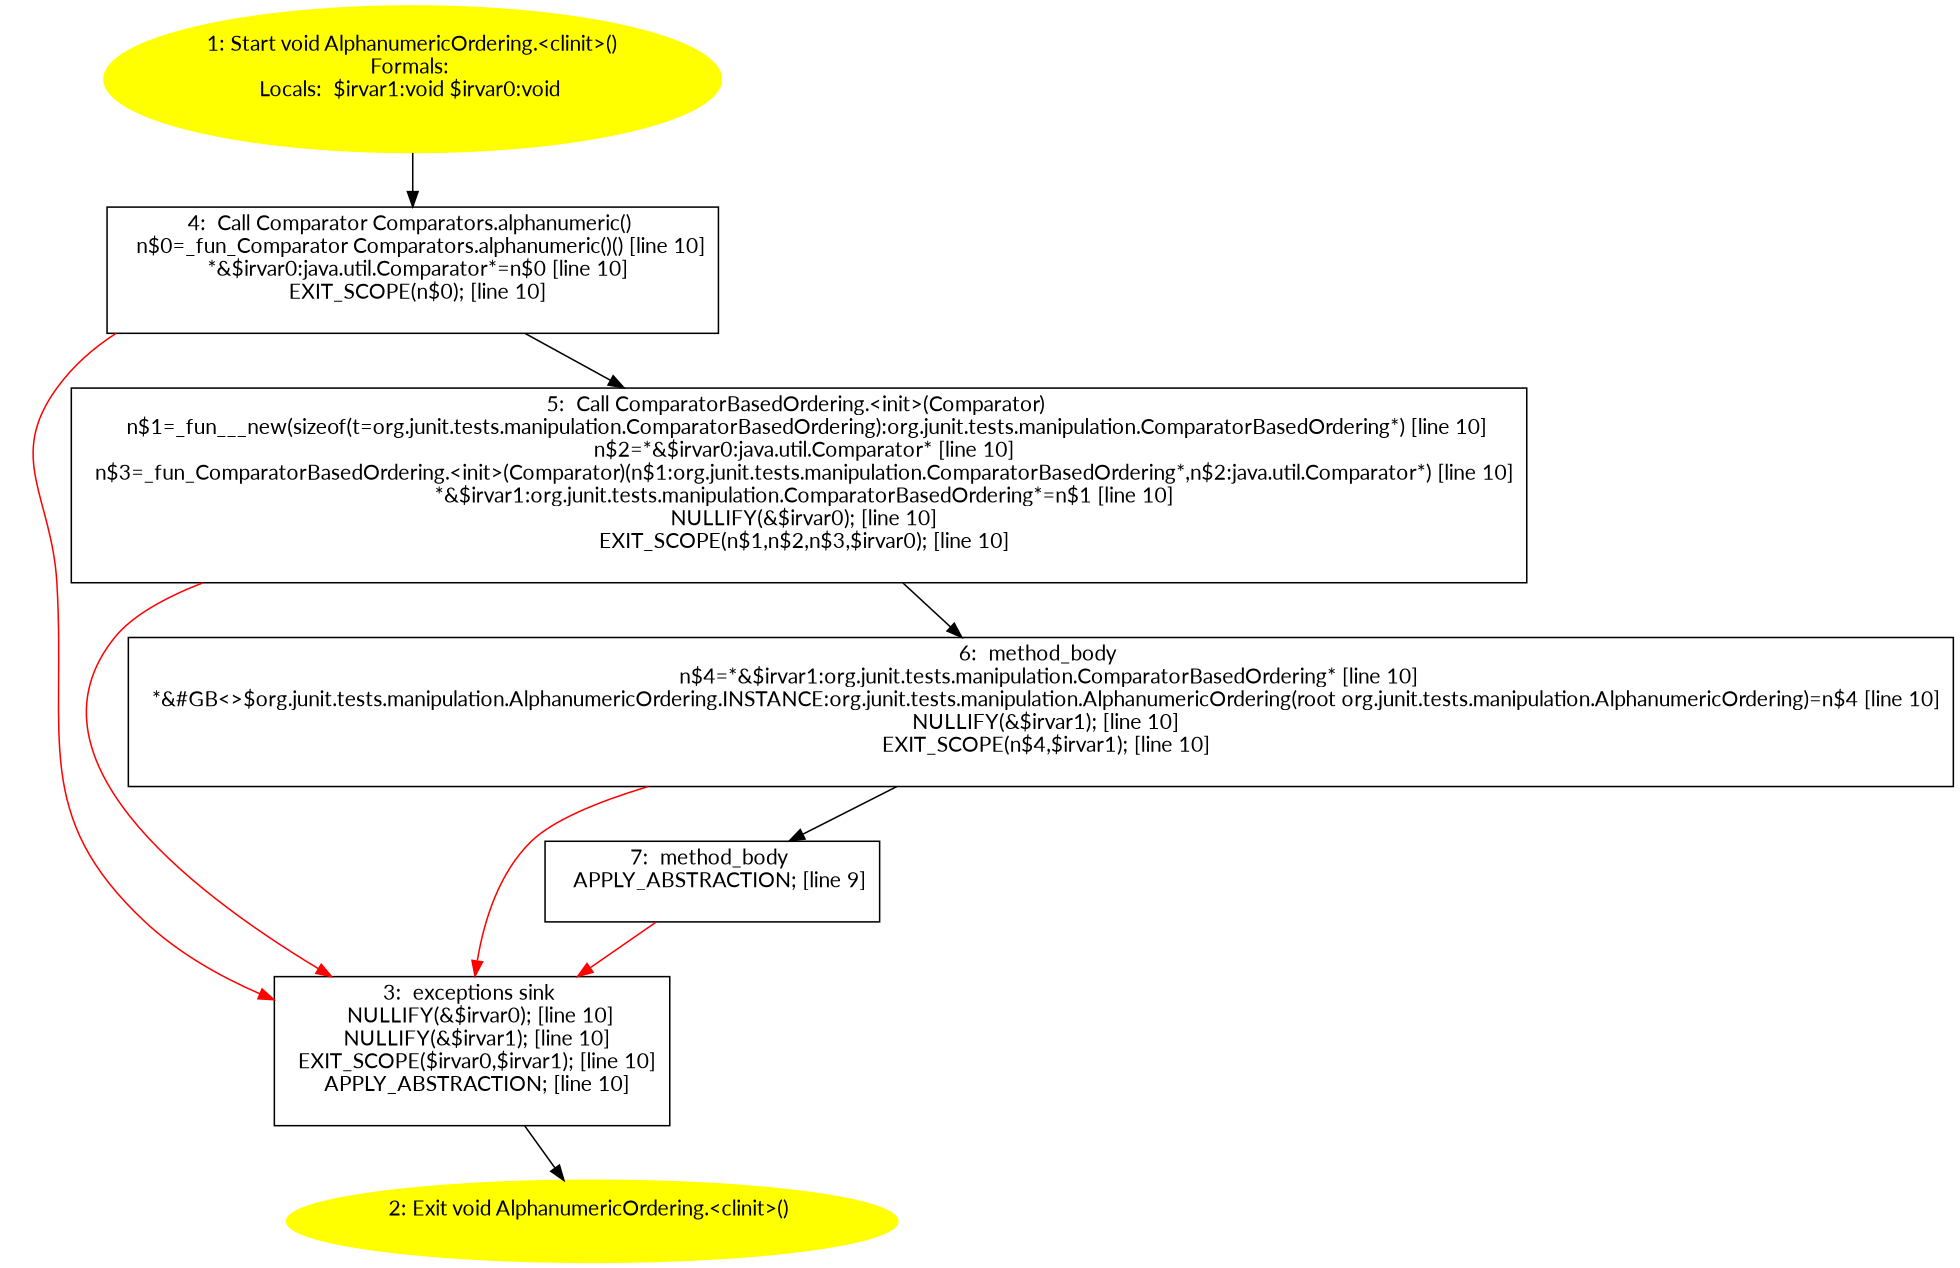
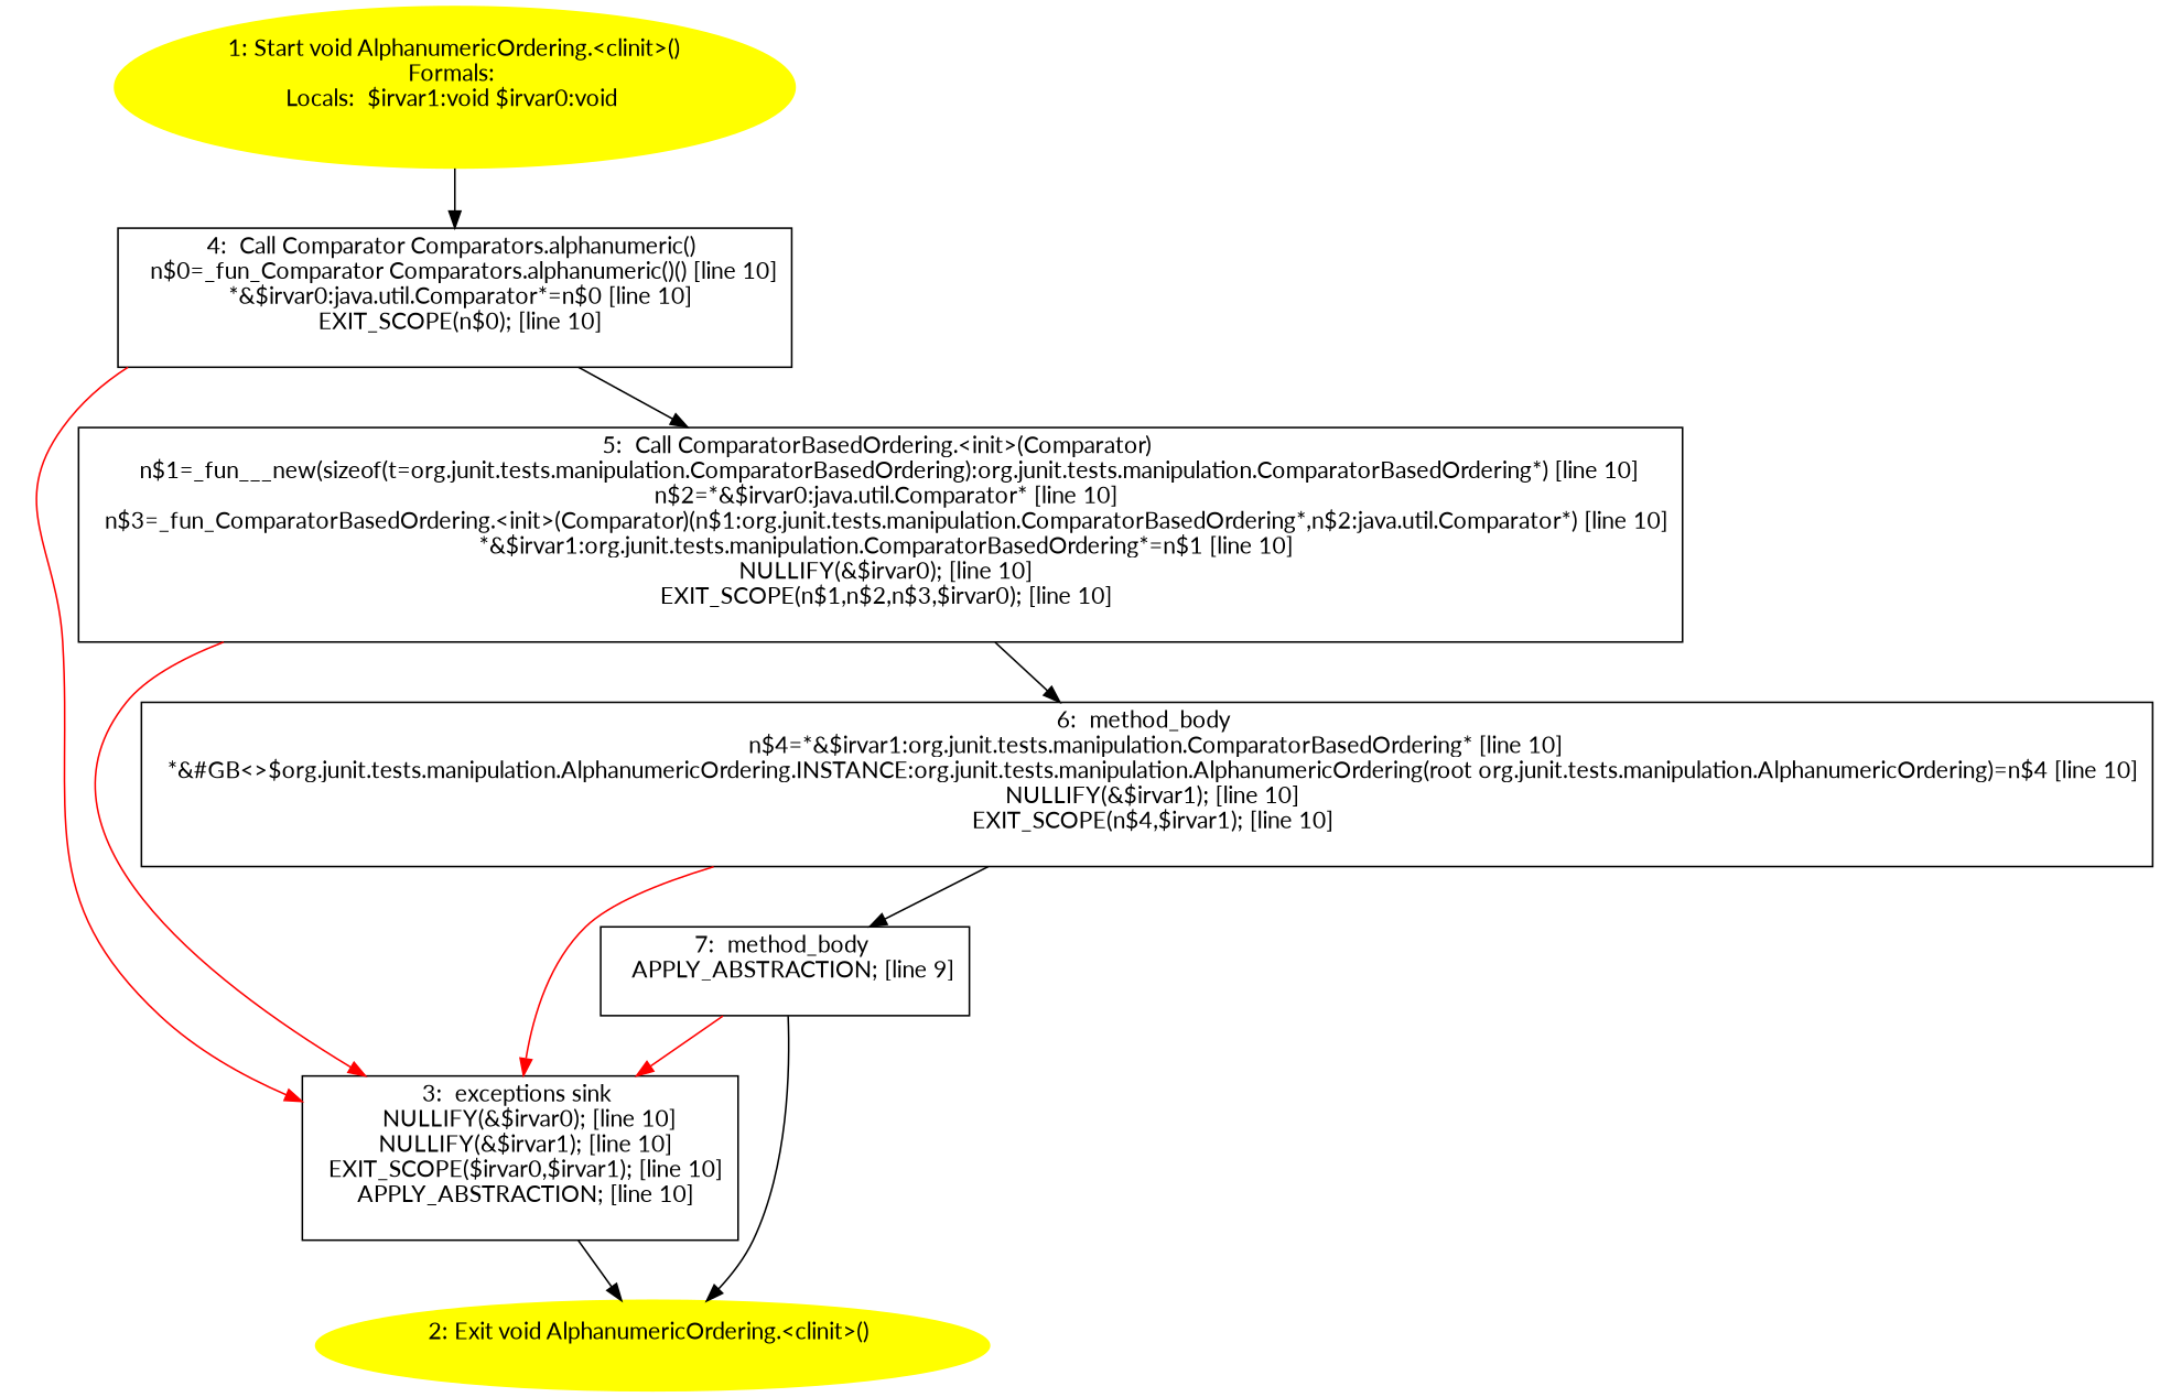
  digraph {
    fontname=Lato
    node [fontname=Lato shape=box]
    edge [fontname=Lato]
    n1 [color=yellow label="1: Start void AlphanumericOrdering.<clinit>()\nFormals: \nLocals:  $irvar1:void $irvar0:void \n  " style=filled shape=""]
    n2 [label="4:  Call Comparator Comparators.alphanumeric() \n   n$0=_fun_Comparator Comparators.alphanumeric()() [line 10]\n  *&$irvar0:java.util.Comparator*=n$0 [line 10]\n  EXIT_SCOPE(n$0); [line 10]\n "]
    n3 [label="3:  exceptions sink \n   NULLIFY(&$irvar0); [line 10]\n  NULLIFY(&$irvar1); [line 10]\n  EXIT_SCOPE($irvar0,$irvar1); [line 10]\n  APPLY_ABSTRACTION; [line 10]\n "]
    n4 [label="5:  Call ComparatorBasedOrdering.<init>(Comparator) \n   n$1=_fun___new(sizeof(t=org.junit.tests.manipulation.ComparatorBasedOrdering):org.junit.tests.manipulation.ComparatorBasedOrdering*) [line 10]\n  n$2=*&$irvar0:java.util.Comparator* [line 10]\n  n$3=_fun_ComparatorBasedOrdering.<init>(Comparator)(n$1:org.junit.tests.manipulation.ComparatorBasedOrdering*,n$2:java.util.Comparator*) [line 10]\n  *&$irvar1:org.junit.tests.manipulation.ComparatorBasedOrdering*=n$1 [line 10]\n  NULLIFY(&$irvar0); [line 10]\n  EXIT_SCOPE(n$1,n$2,n$3,$irvar0); [line 10]\n "]
    n5 [color=yellow label="2: Exit void AlphanumericOrdering.<clinit>() \n  " style=filled shape=""]
    n6 [label="6:  method_body \n   n$4=*&$irvar1:org.junit.tests.manipulation.ComparatorBasedOrdering* [line 10]\n  *&#GB<>$org.junit.tests.manipulation.AlphanumericOrdering.INSTANCE:org.junit.tests.manipulation.AlphanumericOrdering(root org.junit.tests.manipulation.AlphanumericOrdering)=n$4 [line 10]\n  NULLIFY(&$irvar1); [line 10]\n  EXIT_SCOPE(n$4,$irvar1); [line 10]\n "]
    n7 [label="7:  method_body \n   APPLY_ABSTRACTION; [line 9]\n "]
    n1 -> n2
    n2 -> n3 [color=red]
    n2 -> n4
    n3 -> n5
    n4 -> n3 [color=red]
    n4 -> n6
    n6 -> n3 [color=red]
    n6 -> n7
    n7 -> n3 [color=red]
+   n7 -> n5
  }
